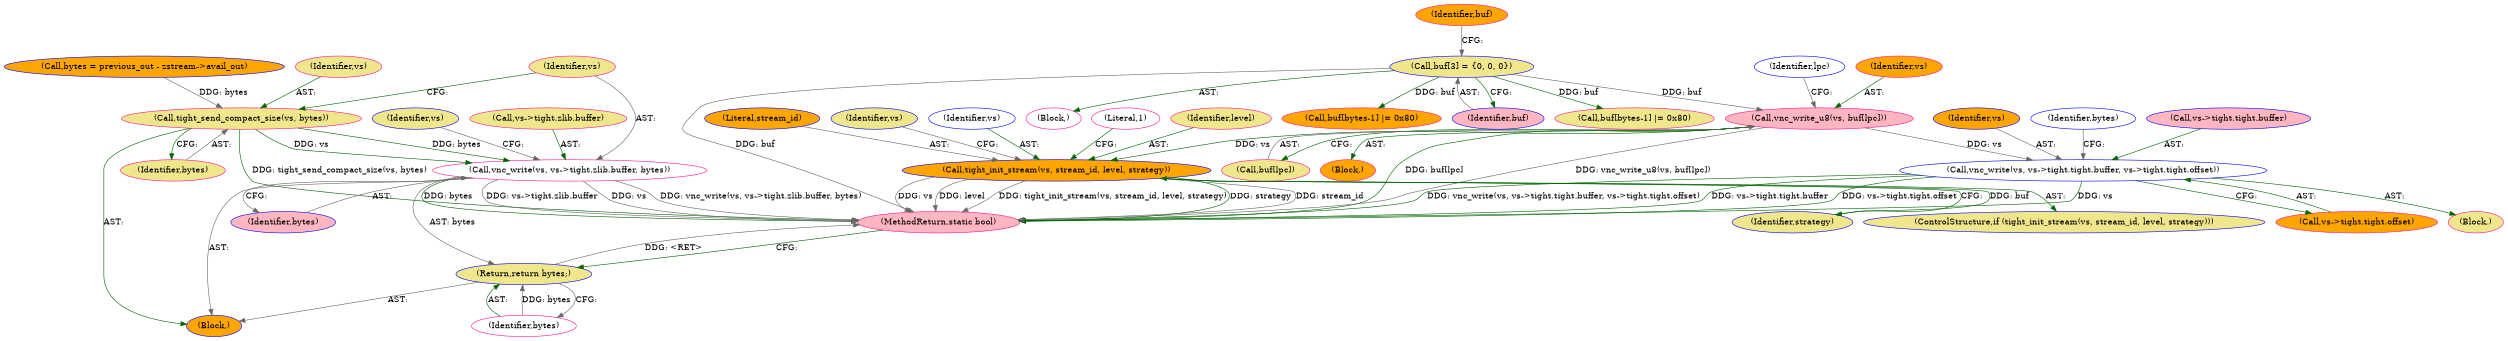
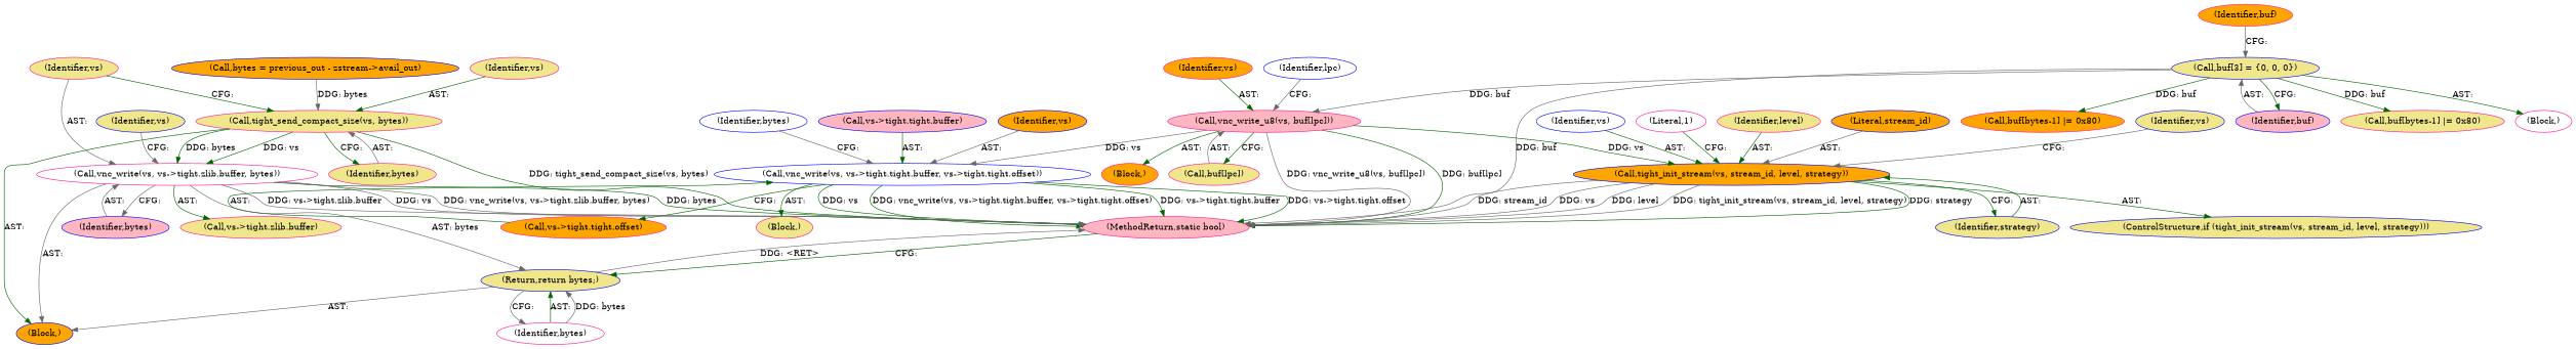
  digraph {
    node [color=deeppink fillcolor=khaki style=filled]
    edge [color=darkgreen]
    n1 [fillcolor=lightpink label="(Call,vnc_write_u8(vs, buf[lpc]))"]
    n2 [color=blue fillcolor=white label="(Call,vnc_write(vs, vs->tight.tight.buffer, vs->tight.tight.offset))"]
    n3 [color=blue fillcolor=orange label="(Call,tight_init_stream(vs, stream_id, level, strategy))"]
    n4 [fillcolor=lightpink label="(MethodReturn,static bool)"]
    n5 [fillcolor=orange label="(Block,)"]
    n6 [label="(Call,buf[lpc])"]
    n7 [fillcolor=orange label="(Call,vs->tight.tight.offset)"]
    n8 [label="(Block,)"]
    n9 [color=blue label="(Identifier,strategy)"]
    n10 [color=blue label="(ControlStructure,if (tight_init_stream(vs, stream_id, level, strategy)))"]
    n11 [color=blue label="(Return,return bytes;)"]
    n12 [color=blue label="(Call,buf[3] = {0, 0, 0})"]
    n13 [color=blue fillcolor=lightpink label="(Identifier,buf)"]
    n14 [label="(Call,buf[bytes-1] |= 0x80)"]
    n15 [fillcolor=white label="(Block,)"]
    n16 [fillcolor=orange label="(Call,buf[bytes-1] |= 0x80)"]
    n17 [label="(Call,tight_send_compact_size(vs, bytes))"]
    n18 [fillcolor=white label="(Call,vnc_write(vs, vs->tight.zlib.buffer, bytes))"]
    n19 [color=blue fillcolor=orange label="(Block,)"]
    n20 [label="(Identifier,bytes)"]
    n21 [color=blue fillcolor=lightpink label="(Identifier,bytes)"]
    n22 [fillcolor=white label="(Identifier,bytes)"]
    n23 [color=blue fillcolor=white label="(Identifier,bytes)"]
    n24 [color=blue fillcolor=white label="(Identifier,vs)"]
    n25 [fillcolor=white label="(Literal,1)"]
    n26 [label="(Identifier,level)"]
    n27 [color=blue label="(Identifier,vs)"]
    n28 [color=blue fillcolor=white label="(Identifier,lpc)"]
    n29 [color=blue fillcolor=orange label="(Literal,stream_id)"]
    n30 [color=blue fillcolor=orange label="(Call,bytes = previous_out - zstream->avail_out)"]
    n31 [fillcolor=orange label="(Identifier,buf)"]
    n32 [label="(Identifier,vs)"]
    n33 [color=blue label="(Identifier,vs)"]
    n34 [label="(Call,vs->tight.zlib.buffer)"]
    n35 [label="(Identifier,vs)"]
    n36 [color=blue fillcolor=lightpink label="(Call,vs->tight.tight.buffer)"]
    n37 [color=blue fillcolor=orange label="(Identifier,vs)"]
    n38 [fillcolor=orange label="(Identifier,vs)"]
    n1 -> n2 [color=gray40 label="DDG: vs"]
    n1 -> n3 [label="DDG: vs"]
    n1 -> n4 [label="DDG: buf[lpc]"]
    n1 -> n4 [color=gray40 label="DDG: vnc_write_u8(vs, buf[lpc])"]
    n1 -> n5 [label="AST: "]
    n1 -> n6 [label="CFG: "]
    n2 -> n4 [label="DDG: vs->tight.tight.offset"]
    n2 -> n4 [label="DDG: vs"]
    n2 -> n4 [label="DDG: vnc_write(vs, vs->tight.tight.buffer, vs->tight.tight.offset)"]
    n2 -> n4 [label="DDG: vs->tight.tight.buffer"]
    n2 -> n7 [label="CFG: "]
    n2 -> n8 [label="AST: "]
    n3 -> n4 [color=gray40 label="DDG: level"]
    n3 -> n4 [color=gray40 label="DDG: tight_init_stream(vs, stream_id, level, strategy)"]
    n3 -> n4 [label="DDG: strategy"]
    n3 -> n4 [color=gray40 label="DDG: stream_id"]
    n3 -> n4 [color=gray40 label="DDG: vs"]
    n3 -> n9 [label="CFG: "]
    n3 -> n10 [label="AST: "]
    n4 -> n11 [label="CFG: "]
    n6 -> n1 [color=gray40 label="AST: "]
    n7 -> n2 [label="AST: "]
-   n9 -> n3 [label="DDG: buf"]
+   n9 -> n3 [label="AST: "]
    n11 -> n4 [color=gray40 label="DDG: <RET>"]
    n11 -> n19 [color=gray40 label="AST: "]
    n11 -> n22 [color=gray40 label="CFG: "]
    n12 -> n1 [color=gray40 label="DDG: buf"]
    n12 -> n4 [color=gray40 label="DDG: buf"]
    n12 -> n13 [label="CFG: "]
    n12 -> n14 [label="DDG: buf"]
    n12 -> n15 [label="AST: "]
    n12 -> n16 [label="DDG: buf"]
    n13 -> n12 [color=gray40 label="AST: "]
    n17 -> n4 [label="DDG: tight_send_compact_size(vs, bytes)"]
    n17 -> n18 [label="DDG: vs"]
    n17 -> n18 [label="DDG: bytes"]
    n17 -> n19 [label="AST: "]
    n17 -> n20 [label="CFG: "]
    n18 -> n4 [label="DDG: bytes"]
    n18 -> n4 [color=gray40 label="DDG: vs->tight.zlib.buffer"]
    n18 -> n4 [color=gray40 label="DDG: vs"]
    n18 -> n4 [color=gray40 label="DDG: vnc_write(vs, vs->tight.zlib.buffer, bytes)"]
    n18 -> n11 [color=gray40 label="AST: bytes"]
    n18 -> n19 [color=gray40 label="AST: "]
    n18 -> n21 [color=gray40 label="CFG: "]
    n20 -> n17 [color=gray40 label="AST: "]
    n21 -> n18 [color=gray40 label="AST: "]
    n22 -> n11 [label="AST: "]
    n22 -> n11 [color=gray40 label="DDG: bytes"]
    n23 -> n2 [color=gray40 label="CFG: "]
    n24 -> n3 [label="AST: "]
    n25 -> n3 [label="CFG: "]
    n26 -> n3 [label="AST: "]
    n27 -> n18 [color=gray40 label="CFG: "]
    n28 -> n1 [color=gray40 label="CFG: "]
    n29 -> n3 [color=gray40 label="AST: "]
    n30 -> n17 [color=gray40 label="DDG: bytes"]
    n31 -> n12 [color=gray40 label="CFG: "]
    n32 -> n17 [label="AST: "]
    n33 -> n3 [color=gray40 label="CFG: "]
-   n34 -> n18 [label="AST: "]
+   n18 -> n34 [label="AST: "]
    n35 -> n17 [label="CFG: "]
    n35 -> n18 [color=gray40 label="AST: "]
    n36 -> n2 [label="AST: "]
    n37 -> n2 [color=gray40 label="AST: "]
    n38 -> n1 [label="AST: "]
  }
